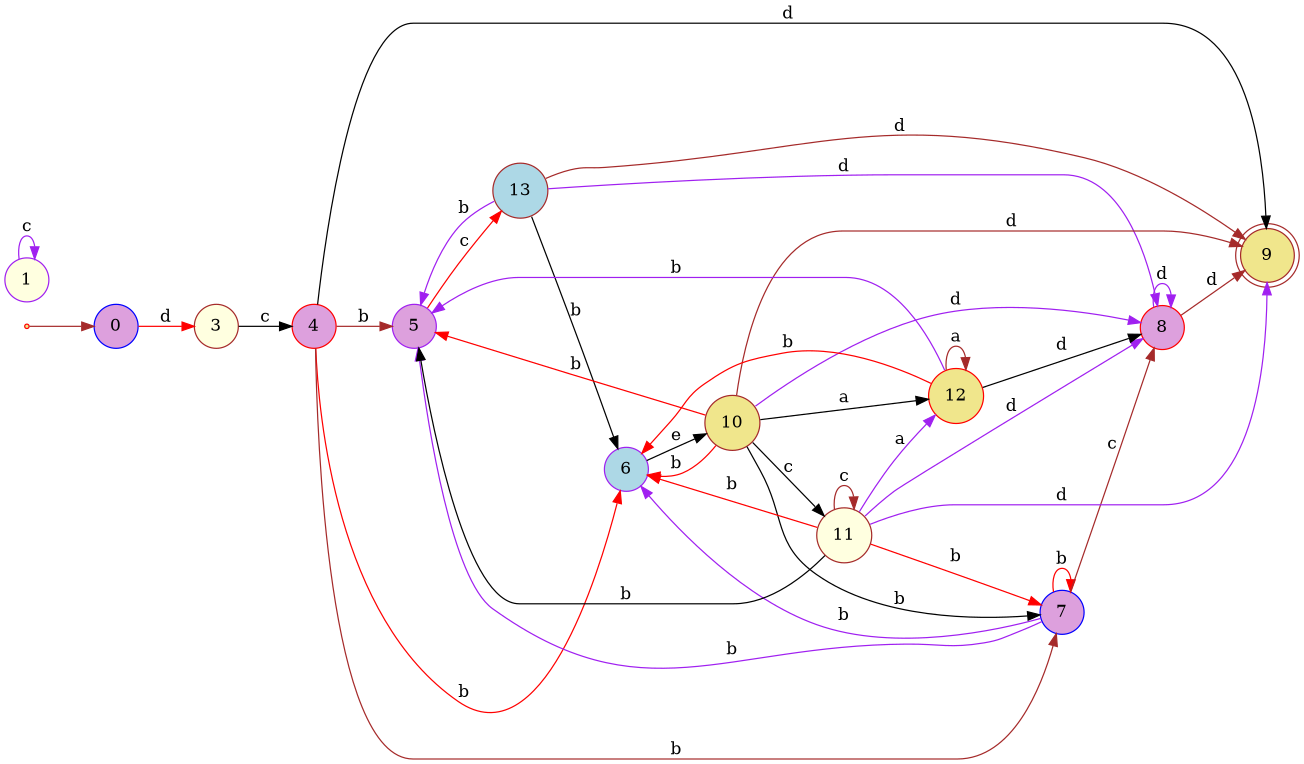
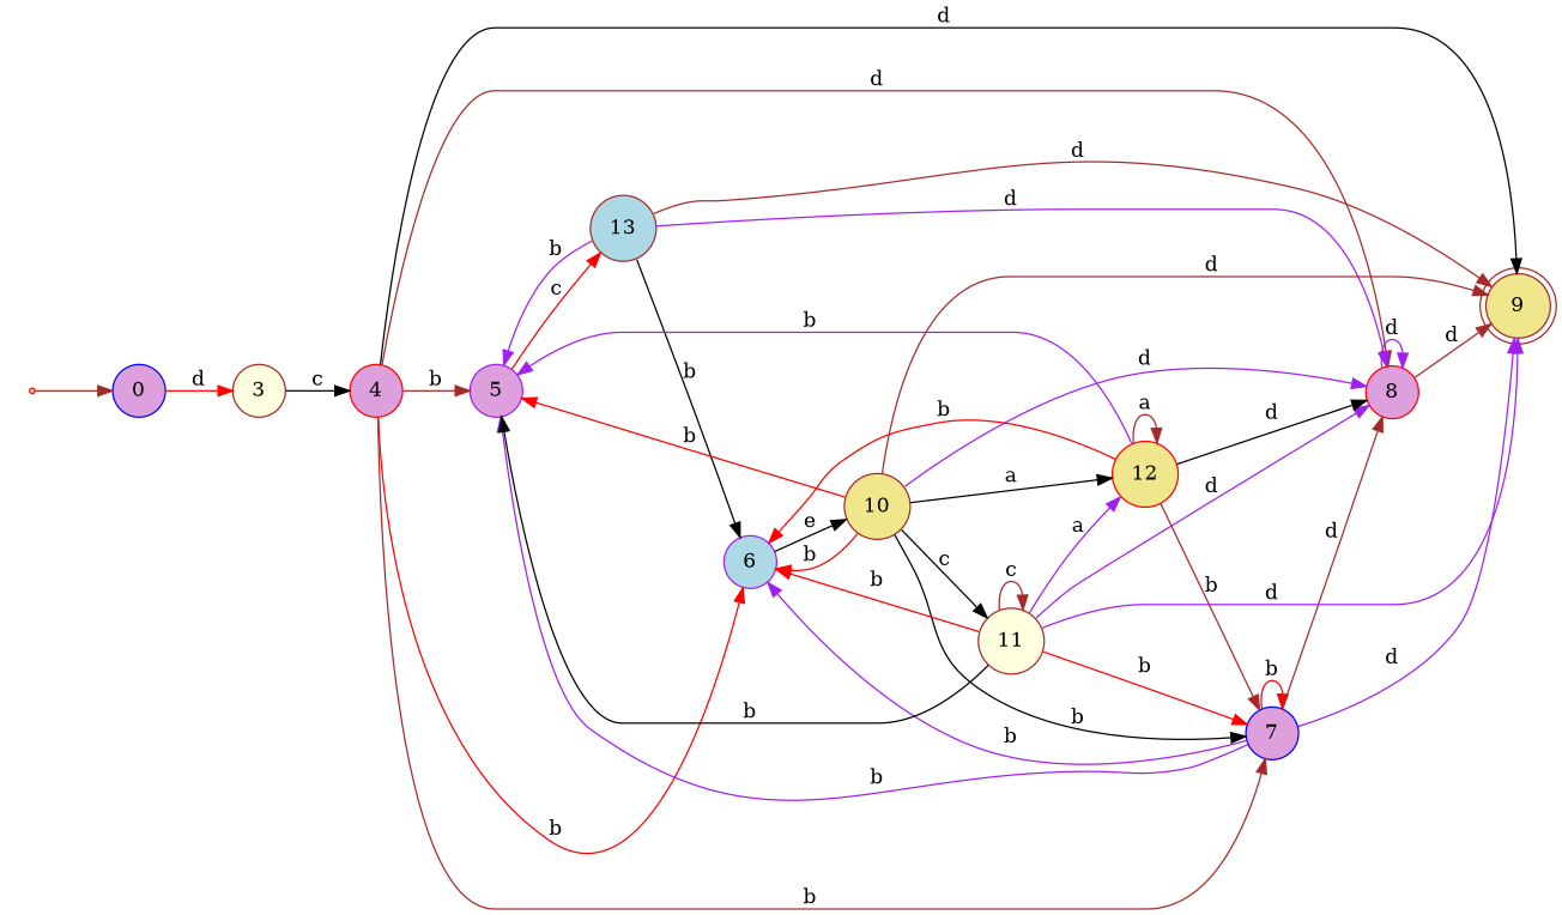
  digraph {
    rankdir=LR
    node [color=brown fillcolor=plum shape=circle style=filled]
    edge [color=purple]
    dummy0 [color=red fillcolor=khaki shape=point]
    0 [color=blue]
    3 [fillcolor=lightyellow]
-   1 [color=purple fillcolor=lightyellow]
    4 [color=red]
    9 [fillcolor=khaki shape=doublecircle]
    5 [color=purple]
    6 [color=purple fillcolor=lightblue]
    7 [color=blue]
    8 [color=red]
    13 [fillcolor=lightblue]
    10 [fillcolor=khaki]
    11 [fillcolor=lightyellow]
    12 [color=red fillcolor=khaki]
    dummy0 -> 0 [color=brown]
    0 -> 3 [color=red label=d]
    3 -> 4 [color=black label=c]
-   1 -> 1 [label=c]
    4 -> 9 [color=black label=d]
    4 -> 5 [color=brown label=b]
    4 -> 6 [color=red label=b]
    4 -> 7 [color=brown label=b]
+   4 -> 8 [color=brown label=d]
    5 -> 13 [color=red label=c]
    6 -> 10 [color=black label=e]
+   7 -> 9 [label=d]
    7 -> 5 [label=b]
    7 -> 6 [label=b]
    7 -> 7 [color=red label=b]
-   7 -> 8 [color=brown label=c]
+   7 -> 8 [color=brown label=d]
    8 -> 9 [color=brown label=d]
    8 -> 8 [label=d]
    13 -> 9 [color=brown label=d]
    13 -> 5 [label=b]
    13 -> 6 [color=black label=b]
    13 -> 8 [label=d]
    10 -> 9 [color=brown label=d]
    10 -> 5 [color=red label=b]
    10 -> 6 [color=red label=b]
    10 -> 7 [color=black label=b]
    10 -> 8 [label=d]
    10 -> 11 [color=black label=c]
    10 -> 12 [color=black label=a]
    11 -> 9 [label=d]
    11 -> 5 [color=black label=b]
    11 -> 6 [color=red label=b]
    11 -> 7 [color=red label=b]
    11 -> 8 [label=d]
    11 -> 11 [color=brown label=c]
    11 -> 12 [label=a]
    12 -> 5 [label=b]
    12 -> 6 [color=red label=b]
+   12 -> 7 [color=brown label=b]
    12 -> 8 [color=black label=d]
    12 -> 12 [color=brown label=a]
  }
